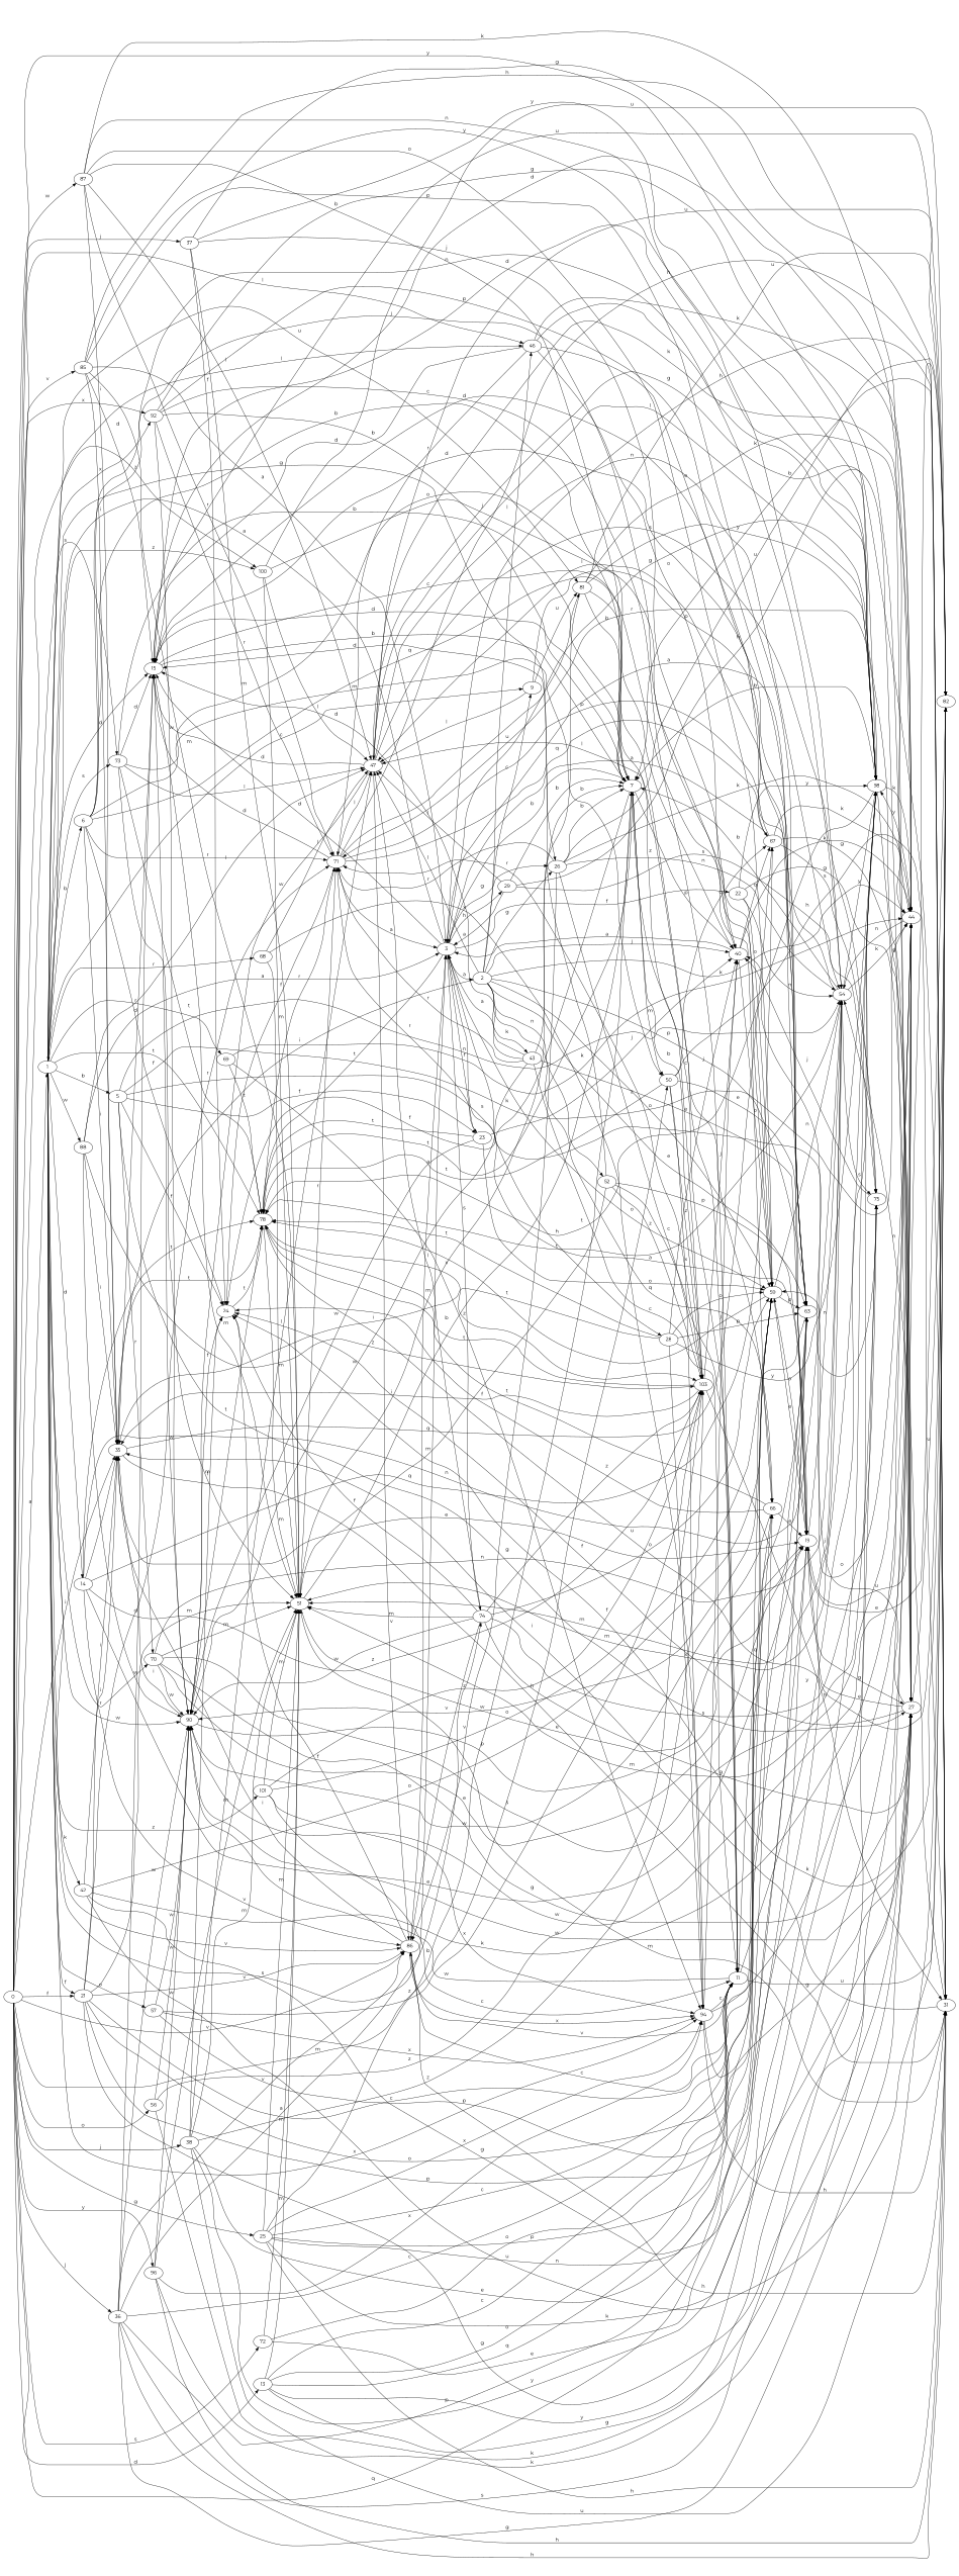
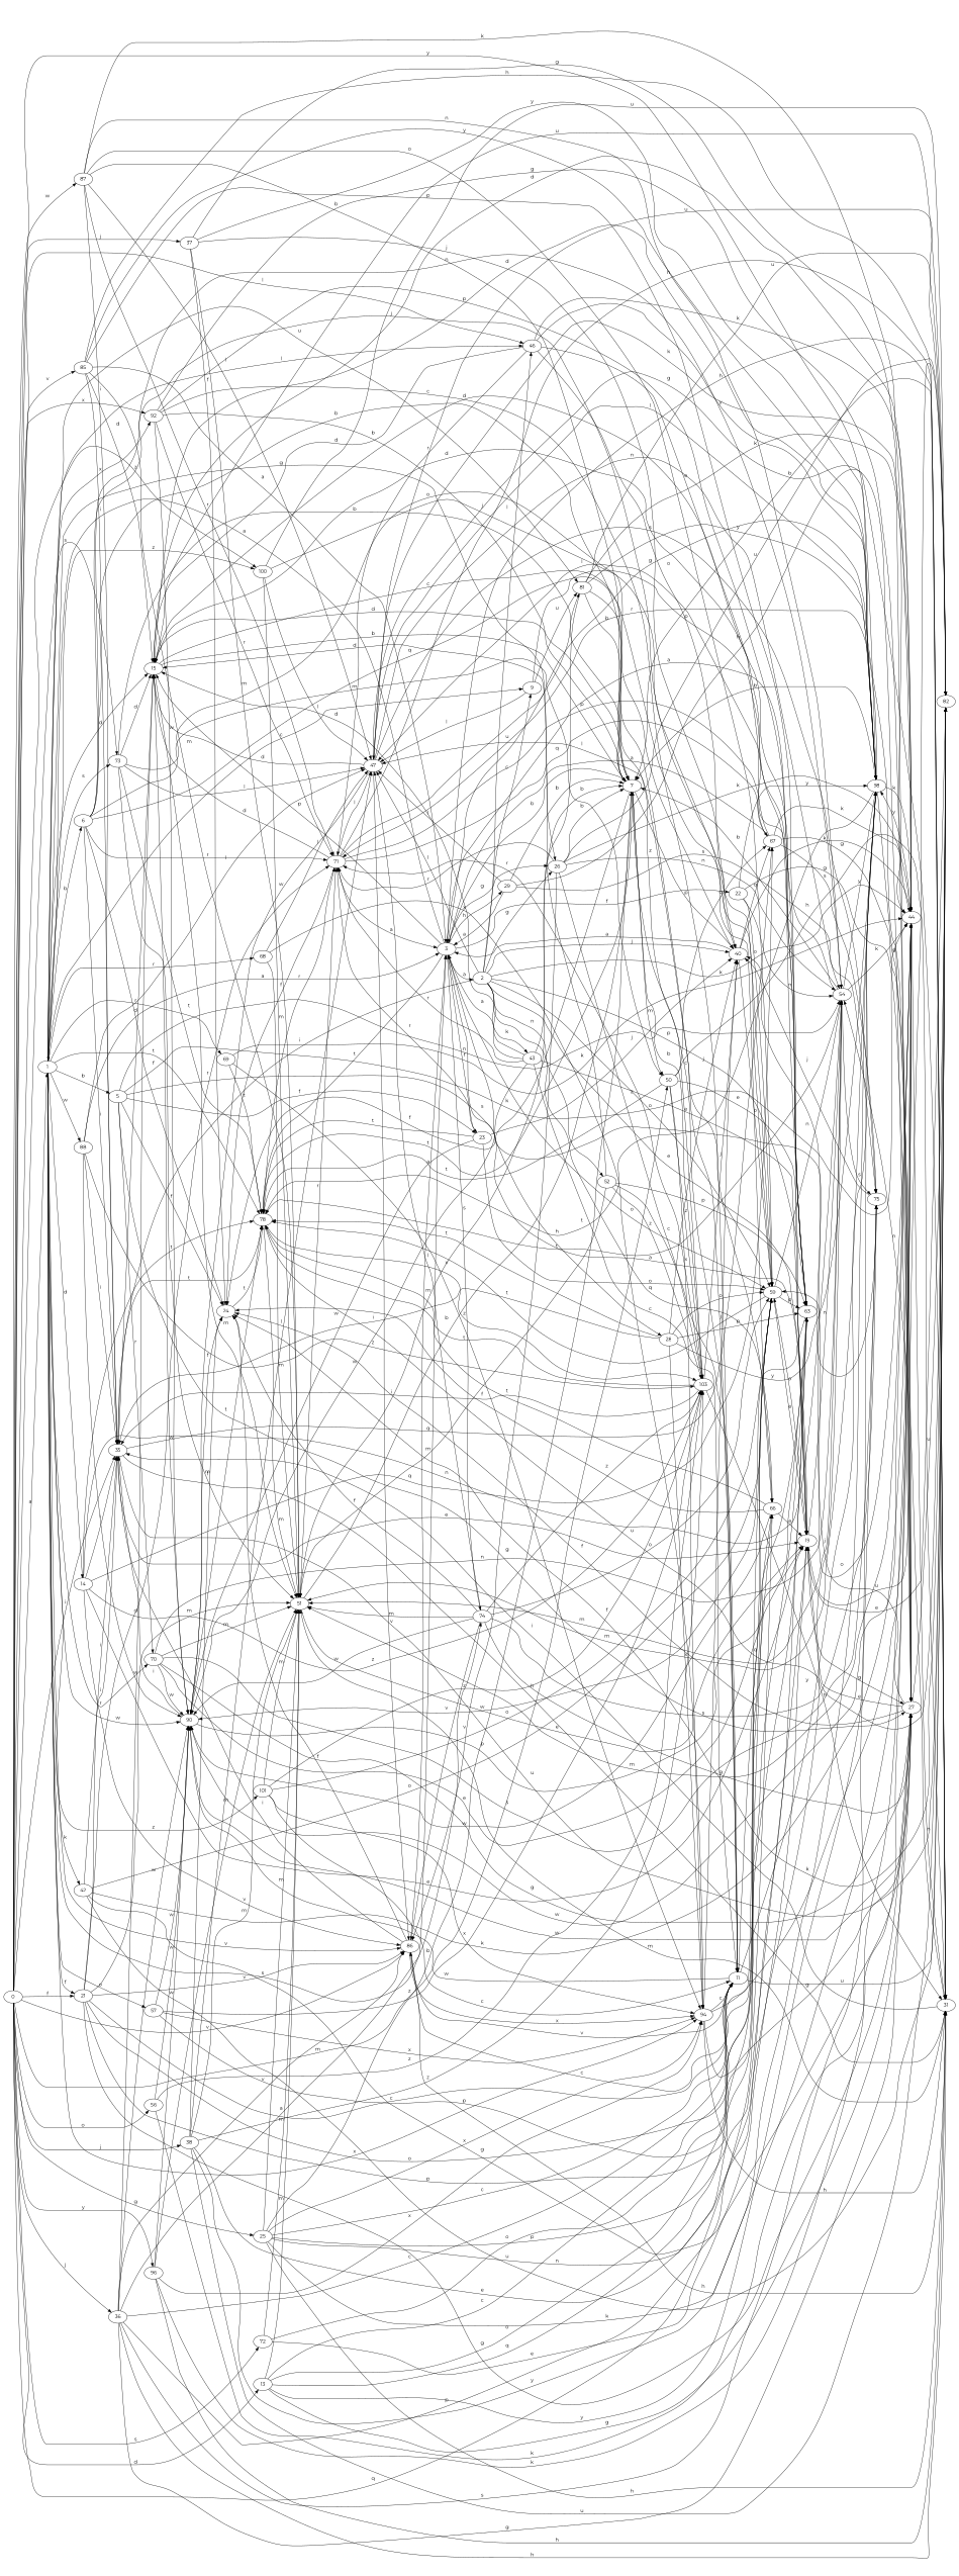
  strict digraph {
    fontname=Montserrat
    rankdir=LR
    node [fontname=Montserrat]
    edge [fontname=Montserrat]
    0
    1
    13
    21
    25
    35
    36
    37
    38
    46
    50
    56
    66
    72
    73
    85
    86
    87
    92
    96
    98
    100
    5
    6
    9
    14
    15
    26
    42
    57
    68
    69
    70
    74
    78
    81
    88
    90
    94
    101
    59
    27
    11
    51
    63
    71
    44
    7
    31
    54
    19
    82
    67
    3
    75
    40
    24
    47
    103
    23
    2
    43
    52
    22
    28
    29
    0 -> 1 [label=a]
    0 -> 13 [label=d]
    0 -> 21 [label=f]
    0 -> 25 [label=g]
    0 -> 35 [label=i]
    0 -> 36 [label=j]
    0 -> 37 [label=j]
    0 -> 38 [label=j]
    0 -> 46 [label=l]
    0 -> 50 [label=m]
    0 -> 56 [label=o]
    0 -> 66 [label=q]
    0 -> 72 [label=s]
    0 -> 73 [label=s]
    0 -> 85 [label=v]
    0 -> 86 [label=v]
    0 -> 87 [label=w]
    0 -> 92 [label=x]
    0 -> 96 [label=y]
    0 -> 98 [label=y]
    0 -> 100 [label=z]
    1 -> 21 [label=f]
    1 -> 46 [label=l]
    1 -> 73 [label=s]
    1 -> 86 [label=v]
    1 -> 92 [label=x]
    1 -> 100 [label=z]
    1 -> 5 [label=b]
    1 -> 6 [label=b]
    1 -> 9 [label=c]
    1 -> 14 [label=d]
    1 -> 15 [label=d]
    1 -> 26 [label=g]
    1 -> 42 [label=k]
    1 -> 57 [label=o]
    1 -> 68 [label=r]
    1 -> 69 [label=r]
    1 -> 70 [label=r]
    1 -> 74 [label=s]
    1 -> 78 [label=t]
    1 -> 81 [label=u]
    1 -> 88 [label=w]
    1 -> 90 [label=w]
    1 -> 94 [label=x]
    1 -> 101 [label=z]
    13 -> 66 [label=q]
    13 -> 98 [label=y]
    13 -> 59 [label=o]
    13 -> 27 [label=g]
    13 -> 11 [label=c]
    13 -> 51 [label=m]
    21 -> 35 [label=i]
    21 -> 86 [label=v]
    21 -> 59 [label=o]
    21 -> 27 [label=g]
    21 -> 11 [label=c]
    21 -> 51 [label=m]
    21 -> 63 [label=p]
    21 -> 71 [label=r]
    25 -> 94 [label=x]
    25 -> 11 [label=c]
    25 -> 51 [label=m]
    25 -> 63 [label=p]
    25 -> 44 [label=k]
    25 -> 7 [label=b]
    25 -> 31 [label=h]
    25 -> 54 [label=n]
    35 -> 15 [label=d]
    35 -> 78 [label=t]
    35 -> 31 [label=h]
    35 -> 19 [label=e]
+   35 -> 82 [label=u]
    35 -> 67 [label=q]
    36 -> 86 [label=v]
    36 -> 15 [label=d]
    36 -> 90 [label=w]
    36 -> 27 [label=g]
    36 -> 11 [label=c]
    36 -> 63 [label=p]
    36 -> 31 [label=h]
    36 -> 3 [label=a]
    36 -> 75 [label=s]
    37 -> 98 [label=y]
    37 -> 27 [label=g]
    37 -> 51 [label=m]
    37 -> 40 [label=j]
    37 -> 24 [label=f]
    38 -> 98 [label=y]
    38 -> 51 [label=m]
    38 -> 19 [label=e]
    38 -> 82 [label=u]
    38 -> 24 [label=f]
    38 -> 47 [label=l]
    38 -> 103 [label=z]
    46 -> 98 [label=y]
    46 -> 15 [label=d]
    46 -> 59 [label=o]
    46 -> 71 [label=r]
    46 -> 44 [label=k]
    46 -> 19 [label=e]
    50 -> 78 [label=t]
    50 -> 94 [label=x]
    50 -> 31 [label=h]
    50 -> 19 [label=e]
    50 -> 67 [label=q]
    50 -> 103 [label=z]
    56 -> 90 [label=w]
    56 -> 44 [label=k]
    56 -> 103 [label=z]
    66 -> 78 [label=t]
    66 -> 90 [label=w]
    66 -> 19 [label=e]
    66 -> 24 [label=f]
    66 -> 47 [label=l]
    72 -> 59 [label=o]
    72 -> 51 [label=m]
    72 -> 19 [label=e]
    73 -> 15 [label=d]
    73 -> 78 [label=t]
    73 -> 59 [label=o]
    73 -> 51 [label=m]
    73 -> 7 [label=b]
    73 -> 47 [label=l]
    85 -> 35 [label=i]
    85 -> 98 [label=y]
    85 -> 15 [label=d]
    85 -> 51 [label=m]
    85 -> 63 [label=p]
    85 -> 31 [label=h]
    85 -> 3 [label=a]
    86 -> 35 [label=i]
    86 -> 94 [label=x]
    86 -> 11 [label=c]
    86 -> 31 [label=h]
    86 -> 3 [label=a]
    86 -> 24 [label=f]
    87 -> 35 [label=i]
    87 -> 59 [label=o]
    87 -> 71 [label=r]
    87 -> 44 [label=k]
    87 -> 7 [label=b]
    87 -> 54 [label=n]
    87 -> 47 [label=l]
    92 -> 90 [label=w]
    92 -> 27 [label=g]
    92 -> 11 [label=c]
    92 -> 63 [label=p]
    92 -> 71 [label=r]
    92 -> 7 [label=b]
    96 -> 90 [label=w]
    96 -> 94 [label=x]
    96 -> 51 [label=m]
    96 -> 44 [label=k]
    96 -> 31 [label=h]
    98 -> 15 [label=d]
    98 -> 78 [label=t]
    98 -> 27 [label=g]
    98 -> 51 [label=m]
    98 -> 71 [label=r]
    98 -> 44 [label=k]
    98 -> 7 [label=b]
    98 -> 47 [label=l]
    100 -> 51 [label=m]
    100 -> 82 [label=u]
    100 -> 40 [label=j]
    100 -> 47 [label=l]
    5 -> 70 [label=r]
    5 -> 27 [label=g]
    5 -> 44 [label=k]
    5 -> 54 [label=n]
    5 -> 75 [label=s]
    5 -> 24 [label=f]
    5 -> 23 [label=f]
    6 -> 35 [label=i]
    6 -> 50 [label=m]
    6 -> 66 [label=q]
    6 -> 71 [label=r]
    6 -> 7 [label=b]
    6 -> 54 [label=n]
    6 -> 40 [label=j]
    6 -> 24 [label=f]
    9 -> 81 [label=u]
    9 -> 63 [label=p]
    9 -> 47 [label=l]
    14 -> 35 [label=i]
    14 -> 86 [label=v]
    14 -> 78 [label=t]
    14 -> 54 [label=n]
    14 -> 19 [label=e]
    14 -> 67 [label=q]
    14 -> 103 [label=z]
    15 -> 90 [label=w]
    15 -> 11 [label=c]
    15 -> 51 [label=m]
    15 -> 7 [label=b]
    15 -> 82 [label=u]
    26 -> 86 [label=v]
    26 -> 71 [label=r]
    26 -> 44 [label=k]
    26 -> 7 [label=b]
    26 -> 54 [label=n]
    26 -> 82 [label=u]
    26 -> 103 [label=z]
    42 -> 35 [label=i]
    42 -> 59 [label=o]
    42 -> 27 [label=g]
    42 -> 44 [label=k]
    42 -> 82 [label=u]
    57 -> 90 [label=w]
    57 -> 94 [label=x]
    57 -> 63 [label=p]
    57 -> 103 [label=z]
    68 -> 94 [label=x]
    68 -> 51 [label=m]
    68 -> 47 [label=l]
    69 -> 78 [label=t]
    69 -> 94 [label=x]
    69 -> 44 [label=k]
    70 -> 90 [label=w]
    70 -> 27 [label=g]
    70 -> 51 [label=m]
    70 -> 54 [label=n]
    70 -> 19 [label=e]
    70 -> 75 [label=s]
    74 -> 86 [label=v]
    74 -> 90 [label=w]
    74 -> 59 [label=o]
    74 -> 27 [label=g]
    74 -> 51 [label=m]
    74 -> 75 [label=s]
    74 -> 24 [label=f]
    74 -> 47 [label=l]
    74 -> 103 [label=z]
    78 -> 51 [label=m]
    78 -> 71 [label=r]
    78 -> 82 [label=u]
    78 -> 103 [label=z]
    81 -> 98 [label=y]
    81 -> 51 [label=m]
    81 -> 44 [label=k]
    81 -> 7 [label=b]
    81 -> 82 [label=u]
    81 -> 103 [label=z]
    88 -> 35 [label=i]
    88 -> 90 [label=w]
    88 -> 3 [label=a]
    88 -> 47 [label=l]
    88 -> 103 [label=z]
    90 -> 35 [label=i]
    90 -> 78 [label=t]
    90 -> 63 [label=p]
    90 -> 24 [label=f]
    94 -> 27 [label=g]
    94 -> 11 [label=c]
    94 -> 44 [label=k]
    94 -> 31 [label=h]
    94 -> 40 [label=j]
    101 -> 94 [label=x]
    101 -> 59 [label=o]
    101 -> 11 [label=c]
    101 -> 51 [label=m]
    101 -> 103 [label=z]
    59 -> 78 [label=t]
    59 -> 63 [label=p]
    59 -> 54 [label=n]
    59 -> 19 [label=e]
    27 -> 90 [label=w]
    27 -> 19 [label=e]
    27 -> 82 [label=u]
    27 -> 40 [label=j]
    27 -> 24 [label=f]
    11 -> 66 [label=q]
    11 -> 86 [label=v]
    11 -> 98 [label=y]
    11 -> 90 [label=w]
    11 -> 82 [label=u]
    51 -> 71 [label=r]
    51 -> 7 [label=b]
    51 -> 19 [label=e]
    63 -> 15 [label=d]
    63 -> 90 [label=w]
    71 -> 15 [label=d]
    71 -> 27 [label=g]
    71 -> 63 [label=p]
    71 -> 31 [label=h]
    71 -> 67 [label=q]
    71 -> 3 [label=a]
    71 -> 24 [label=f]
    71 -> 47 [label=l]
    44 -> 98 [label=y]
    44 -> 15 [label=d]
    44 -> 90 [label=w]
    44 -> 59 [label=o]
    44 -> 51 [label=m]
-   44 -> 54 [label=n]
+   44 -> 31 [label=n]
    7 -> 50 [label=m]
    7 -> 15 [label=d]
    7 -> 78 [label=t]
    7 -> 11 [label=c]
    7 -> 40 [label=p]
    7 -> 24 [label=f]
    31 -> 35 [label=i]
    31 -> 51 [label=m]
    31 -> 7 [label=b]
    31 -> 54 [label=n]
    54 -> 98 [label=y]
    54 -> 78 [label=t]
    54 -> 51 [label=m]
    54 -> 44 [label=k]
    54 -> 7 [label=b]
    54 -> 3 [label=a]
    54 -> 75 [label=s]
    19 -> 59 [label=o]
    19 -> 27 [label=g]
    19 -> 54 [label=n]
    19 -> 82 [label=u]
    19 -> 3 [label=a]
    82 -> 19 [label=e]
    82 -> 24 [label=f]
    67 -> 15 [label=d]
    67 -> 27 [label=g]
    67 -> 44 [label=k]
    67 -> 3 [label=a]
    67 -> 75 [label=s]
    67 -> 47 [label=l]
    3 -> 1 [label=a]
-   3 -> 15 [label=d]
+   3 -> 15 [label=p]
    3 -> 26 [label=g]
    3 -> 74 [label=s]
    3 -> 78 [label=t]
    3 -> 81 [label=u]
    3 -> 59 [label=o]
    3 -> 7 [label=b]
    3 -> 31 [label=h]
    3 -> 23 [label=f]
    3 -> 2 [label=a]
    3 -> 22 [label=f]
    3 -> 28 [label=h]
    3 -> 29 [label=h]
    75 -> 40 [label=j]
    40 -> 59 [label=o]
    40 -> 44 [label=k]
    40 -> 67 [label=q]
    40 -> 3 [label=a]
    24 -> 78 [label=t]
    47 -> 86 [label=v]
    47 -> 15 [label=d]
    47 -> 90 [label=w]
    47 -> 27 [label=g]
    47 -> 44 [label=k]
    47 -> 54 [label=n]
    47 -> 82 [label=u]
    47 -> 75 [label=s]
    103 -> 35 [label=i]
    103 -> 78 [label=t]
    103 -> 71 [label=r]
    103 -> 7 [label=b]
    103 -> 31 [label=h]
    103 -> 40 [label=j]
    23 -> 78 [label=t]
    23 -> 90 [label=w]
    23 -> 59 [label=o]
    23 -> 71 [label=r]
    23 -> 40 [label=j]
    2 -> 35 [label=i]
    2 -> 46 [label=l]
    2 -> 66 [label=q]
    2 -> 9 [label=c]
    2 -> 26 [label=g]
    2 -> 59 [label=o]
    2 -> 63 [label=p]
    2 -> 44 [label=k]
    2 -> 19 [label=e]
    2 -> 40 [label=j]
    2 -> 47 [label=l]
    2 -> 43 [label=k]
    2 -> 52 [label=n]
    43 -> 15 [label=d]
    43 -> 90 [label=w]
    43 -> 11 [label=c]
    43 -> 71 [label=r]
    43 -> 7 [label=b]
    43 -> 19 [label=e]
    43 -> 3 [label=a]
    52 -> 15 [label=d]
    52 -> 11 [label=c]
    52 -> 51 [label=m]
    52 -> 63 [label=p]
    52 -> 103 [label=z]
    22 -> 98 [label=y]
    22 -> 59 [label=o]
    22 -> 27 [label=g]
    22 -> 54 [label=n]
    28 -> 35 [label=i]
    28 -> 98 [label=y]
    28 -> 78 [label=t]
    28 -> 94 [label=x]
    28 -> 59 [label=o]
    28 -> 63 [label=p]
    28 -> 40 [label=j]
    29 -> 7 [label=b]
    29 -> 31 [label=h]
    29 -> 3 [label=a]
    29 -> 75 [label=s]
    29 -> 47 [label=l]
  }
